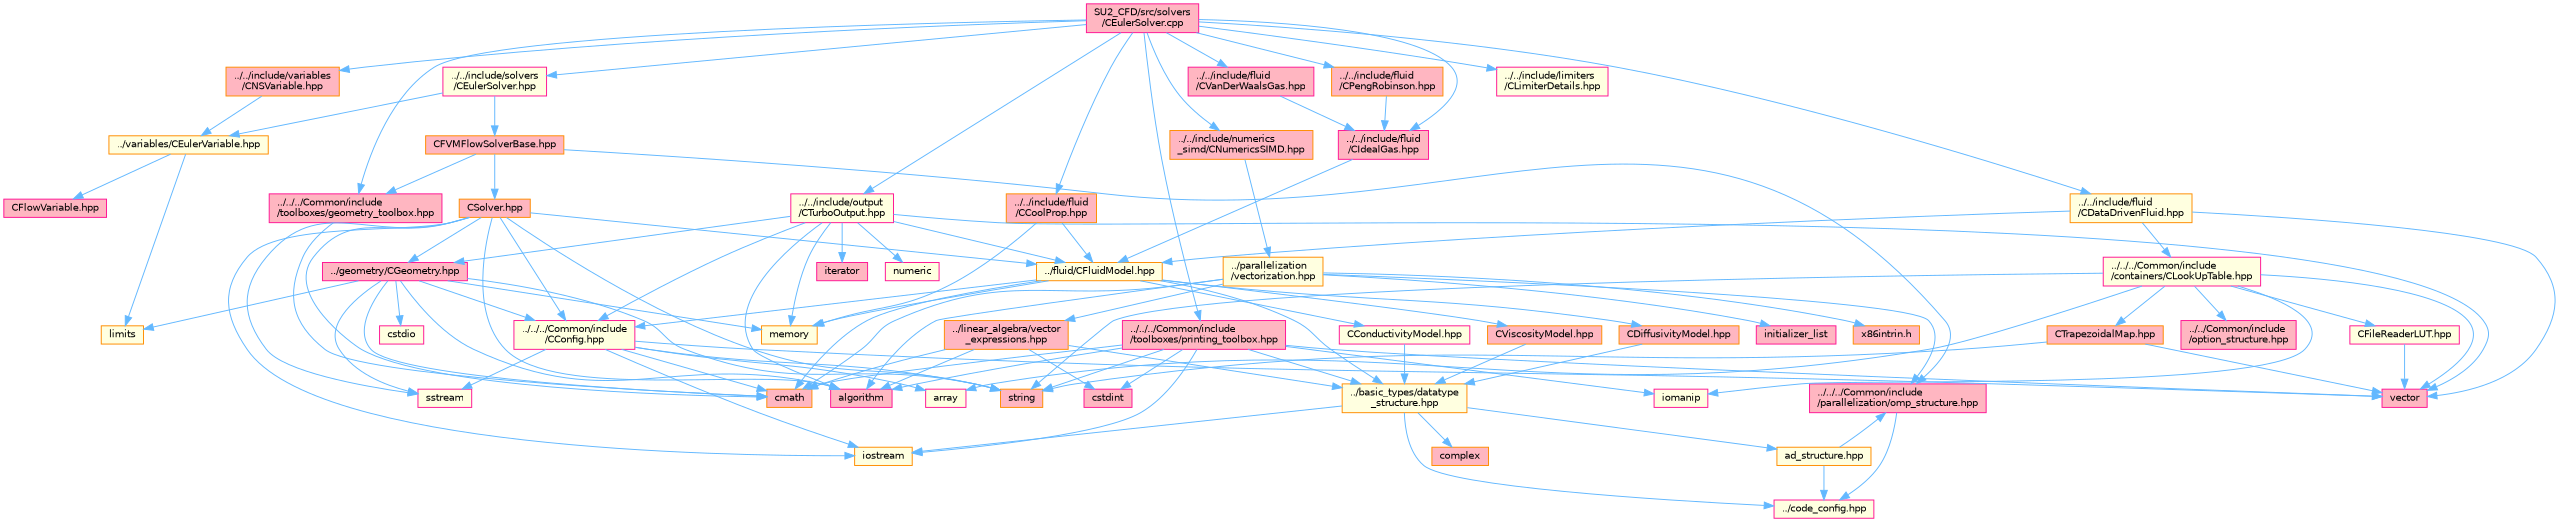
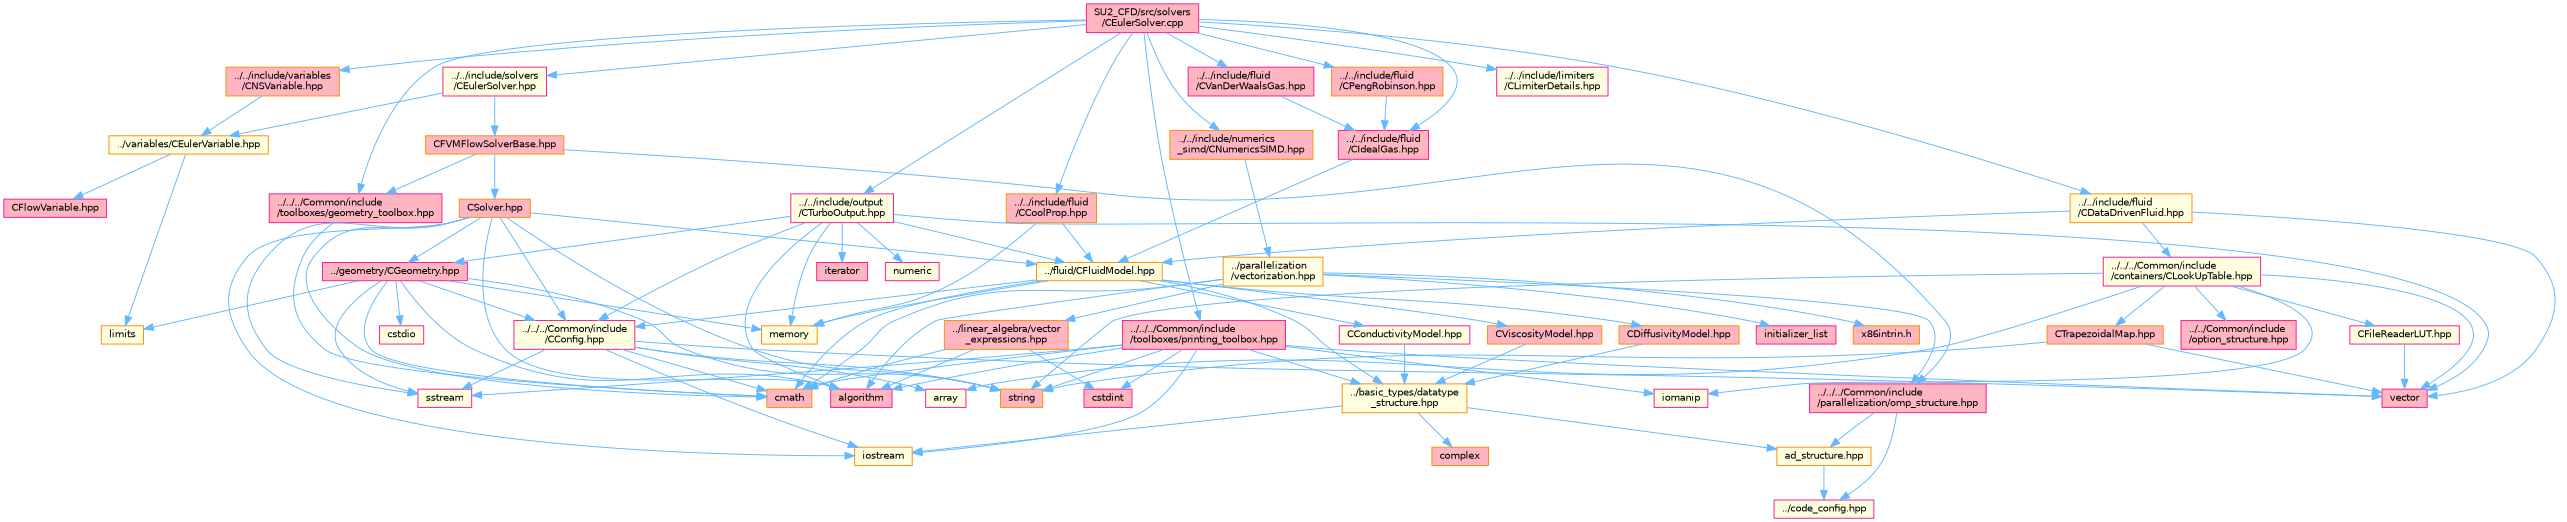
  digraph {
    node [color=deeppink fillcolor=lightpink fontname=Helvetica fontsize=10 shape=box style=filled]
    edge [color=steelblue1 fontname=Helvetica fontsize=10 labelfontname=Helvetica labelfontsize=10 style=solid]
    n1 [fontcolor=black height=0.2 label="SU2_CFD/src/solvers\l/CEulerSolver.cpp" width=0.4]
    n2 [fillcolor=lightyellow height=0.2 label="../../include/solvers\l/CEulerSolver.hpp" width=0.4]
    n3 [height=0.2 label="../../../Common/include\l/toolboxes/geometry_toolbox.hpp" width=0.4]
    n4 [color=darkorange height=0.2 label="../../include/variables\l/CNSVariable.hpp" width=0.4]
    n5 [height=0.2 label="../../../Common/include\l/toolboxes/printing_toolbox.hpp" width=0.4]
    n6 [height=0.2 label="../../include/fluid\l/CIdealGas.hpp" width=0.4]
    n7 [height=0.2 label="../../include/fluid\l/CVanDerWaalsGas.hpp" width=0.4]
    n8 [color=darkorange height=0.2 label="../../include/fluid\l/CPengRobinson.hpp" width=0.4]
    n9 [color=darkorange fillcolor=lightyellow height=0.2 label="../../include/fluid\l/CDataDrivenFluid.hpp" width=0.4]
    n10 [color=darkorange height=0.2 label="../../include/fluid\l/CCoolProp.hpp" width=0.4]
    n11 [color=darkorange height=0.2 label="../../include/numerics\l_simd/CNumericsSIMD.hpp" width=0.4]
    n12 [fillcolor=lightyellow height=0.2 label="../../include/limiters\l/CLimiterDetails.hpp" width=0.4]
    n13 [fillcolor=lightyellow height=0.2 label="../../include/output\l/CTurboOutput.hpp" width=0.4]
    n14 [color=darkorange height=0.2 label="CFVMFlowSolverBase.hpp" width=0.4]
    n15 [color=darkorange fillcolor=lightyellow height=0.2 label="../variables/CEulerVariable.hpp" width=0.4]
    n16 [color=darkorange height=0.2 label=cmath width=0.4]
    n17 [color=darkorange height=0.2 label=string width=0.4]
    n18 [fillcolor=lightyellow height=0.2 label=sstream width=0.4]
    n19 [height=0.2 label=algorithm width=0.4]
    n20 [color=darkorange fillcolor=lightyellow height=0.2 label=iostream width=0.4]
    n21 [color=darkorange fillcolor=lightyellow height=0.2 label="../basic_types/datatype\l_structure.hpp" width=0.4]
    n22 [height=0.2 label=vector width=0.4]
    n23 [fillcolor=lightyellow height=0.2 label=iomanip width=0.4]
    n24 [height=0.2 label=cstdint width=0.4]
    n25 [color=darkorange fillcolor=lightyellow height=0.2 label="../fluid/CFluidModel.hpp" width=0.4]
    n26 [fillcolor=lightyellow height=0.2 label="../../../Common/include\l/containers/CLookUpTable.hpp" width=0.4]
    n27 [color=darkorange fillcolor=lightyellow height=0.2 label=memory width=0.4]
    n28 [color=darkorange fillcolor=lightyellow height=0.2 label="../parallelization\l/vectorization.hpp" width=0.4]
    n29 [fillcolor=lightyellow height=0.2 label="../../../Common/include\l/CConfig.hpp" width=0.4]
    n30 [height=0.2 label="../geometry/CGeometry.hpp" width=0.4]
    n31 [height=0.2 label=iterator width=0.4]
    n32 [fillcolor=lightyellow height=0.2 label=numeric width=0.4]
    n33 [height=0.2 label="../../../Common/include\l/parallelization/omp_structure.hpp" width=0.4]
    n34 [color=darkorange height=0.2 label="CSolver.hpp" width=0.4]
    n35 [color=darkorange fillcolor=lightyellow height=0.2 label=limits width=0.4]
    n36 [height=0.2 label="CFlowVariable.hpp" width=0.4]
    n37 [fillcolor=lightyellow height=0.2 label="../code_config.hpp" width=0.4]
    n38 [fillcolor=lightyellow height=0.2 label="CConductivityModel.hpp" width=0.4]
    n39 [color=darkorange height=0.2 label="CViscosityModel.hpp" width=0.4]
    n40 [color=darkorange height=0.2 label="CDiffusivityModel.hpp" width=0.4]
    n41 [fillcolor=lightyellow height=0.2 label=array width=0.4]
    n42 [fillcolor=lightyellow height=0.2 label=cstdio width=0.4]
    n43 [color=darkorange height=0.2 label=complex width=0.4]
    n44 [color=darkorange fillcolor=lightyellow height=0.2 label="ad_structure.hpp" width=0.4]
    n45 [height=0.2 label="../../Common/include\l/option_structure.hpp" width=0.4]
    n46 [fillcolor=lightyellow height=0.2 label="CFileReaderLUT.hpp" width=0.4]
    n47 [color=darkorange height=0.2 label="CTrapezoidalMap.hpp" width=0.4]
    n48 [color=darkorange height=0.2 label="../linear_algebra/vector\l_expressions.hpp" width=0.4]
    n49 [height=0.2 label=initializer_list width=0.4]
    n50 [color=darkorange height=0.2 label="x86intrin.h" width=0.4]
    n1 -> n2
    n1 -> n3
    n1 -> n4
    n1 -> n5
    n1 -> n6
    n1 -> n7
    n1 -> n8
    n1 -> n9
    n1 -> n10
    n1 -> n11
    n1 -> n12
    n1 -> n13
    n2 -> n14
    n2 -> n15
    n3 -> n16
    n4 -> n15
    n5 -> n16
    n5 -> n17
+   n5 -> n18
    n5 -> n19
    n5 -> n20
    n5 -> n21
    n5 -> n22
    n5 -> n23
    n5 -> n24
    n6 -> n25
    n7 -> n6
    n8 -> n6
    n9 -> n22
    n9 -> n25
    n9 -> n26
    n10 -> n25
    n10 -> n27
    n11 -> n28
    n13 -> n19
    n13 -> n22
    n13 -> n25
    n13 -> n27
    n13 -> n29
    n13 -> n30
    n13 -> n31
    n13 -> n32
    n14 -> n3
    n14 -> n33
    n14 -> n34
    n15 -> n35
    n15 -> n36
    n21 -> n20
-   n21 -> n37
    n21 -> n43
    n21 -> n44
    n25 -> n16
    n25 -> n21
    n25 -> n27
    n25 -> n29
    n25 -> n38
    n25 -> n39
    n25 -> n40
    n26 -> n17
    n26 -> n22
    n26 -> n23
    n26 -> n41
    n26 -> n45
    n26 -> n46
    n26 -> n47
    n28 -> n16
    n28 -> n19
    n28 -> n33
    n28 -> n48
    n28 -> n49
    n28 -> n50
    n29 -> n16
    n29 -> n17
    n29 -> n18
    n29 -> n20
    n29 -> n22
    n29 -> n41
    n30 -> n16
    n30 -> n17
    n30 -> n18
    n30 -> n19
    n30 -> n27
    n30 -> n29
    n30 -> n35
    n30 -> n42
    n33 -> n37
    n34 -> n16
    n34 -> n17
    n34 -> n18
    n34 -> n19
    n34 -> n20
    n34 -> n25
    n34 -> n29
    n34 -> n30
    n38 -> n21
    n39 -> n21
    n40 -> n21
-   n44 -> n33
+   n33 -> n44
    n44 -> n37
    n46 -> n22
    n47 -> n17
    n47 -> n22
    n48 -> n16
    n48 -> n19
-   n48 -> n21
    n48 -> n24
  }
